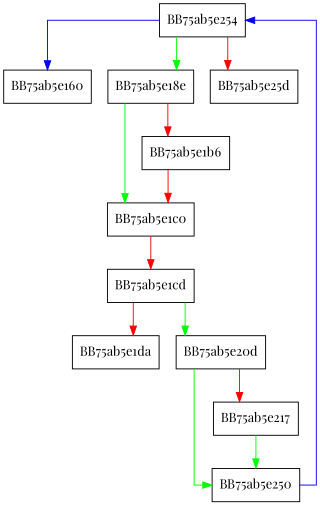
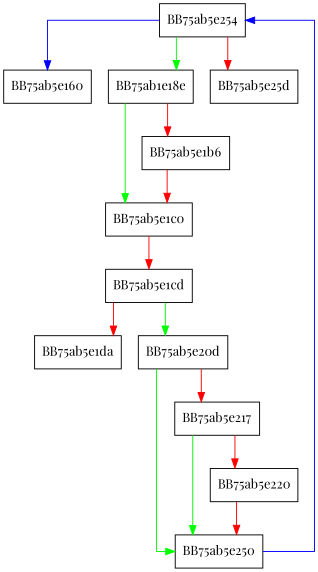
  digraph {
    fontname="Playfair Display"
    splines=ortho
    node [fontname="Playfair Display" shape=box]
    edge [color=red fontname="Playfair Display"]
    BB75ab5e254
    BB75ab5e160
-   BB75ab5e18e
+   BB75ab5e18e [label=BB75ab1e18e]
    BB75ab5e25d
    BB75ab5e1c0
    BB75ab5e1b6
    BB75ab5e1cd
    BB75ab5e1da
    BB75ab5e20d
    BB75ab5e250
    BB75ab5e217
+   BB75ab5e220
    BB75ab5e254 -> BB75ab5e160 [color=blue]
    BB75ab5e254 -> BB75ab5e18e [color=green]
    BB75ab5e254 -> BB75ab5e25d
    BB75ab5e18e -> BB75ab5e1c0 [color=green]
    BB75ab5e18e -> BB75ab5e1b6
    BB75ab5e1c0 -> BB75ab5e1cd
    BB75ab5e1b6 -> BB75ab5e1c0
    BB75ab5e1cd -> BB75ab5e1da
    BB75ab5e1cd -> BB75ab5e20d [color=green]
    BB75ab5e20d -> BB75ab5e250 [color=green]
    BB75ab5e20d -> BB75ab5e217
    BB75ab5e250 -> BB75ab5e254 [color=blue]
    BB75ab5e217 -> BB75ab5e250 [color=green]
+   BB75ab5e217 -> BB75ab5e220
+   BB75ab5e220 -> BB75ab5e250
  }
